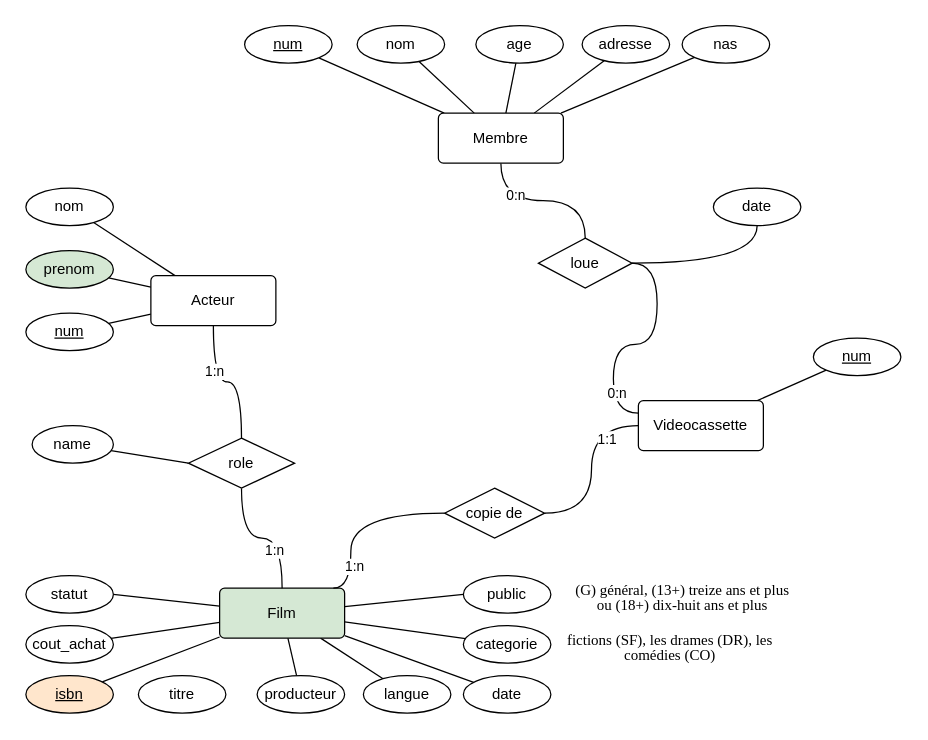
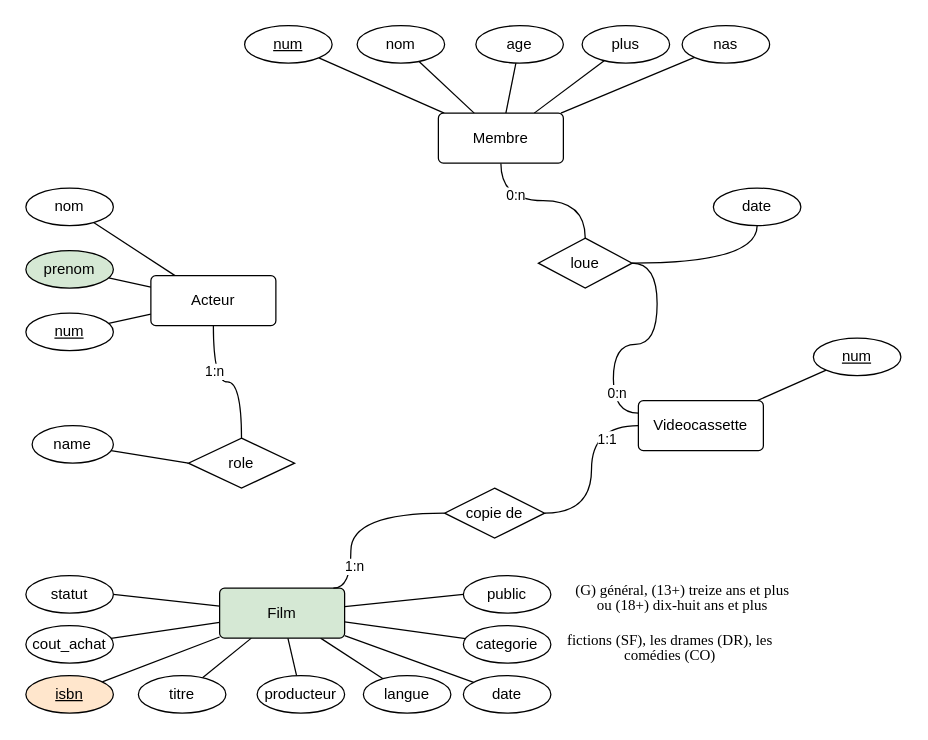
  <mxCell id="0" />
  <mxCell id="1" parent="0" />
  <mxCell id="2" style="edgeStyle=none;rounded=0;orthogonalLoop=1;jettySize=auto;html=1;endArrow=none;endFill=0;" edge="1" parent="1" source="9" target="10"><mxGeometry relative="1" as="geometry" /></mxCell>
  <mxCell id="3" style="edgeStyle=none;rounded=0;orthogonalLoop=1;jettySize=auto;html=1;endArrow=none;endFill=0;" edge="1" parent="1" source="9" target="11"><mxGeometry relative="1" as="geometry" /></mxCell>
  <mxCell id="4" style="edgeStyle=none;rounded=0;orthogonalLoop=1;jettySize=auto;html=1;endArrow=none;endFill=0;" edge="1" parent="1" source="9" target="12"><mxGeometry relative="1" as="geometry" /></mxCell>
  <mxCell id="5" style="edgeStyle=none;rounded=0;orthogonalLoop=1;jettySize=auto;html=1;endArrow=none;endFill=0;" edge="1" parent="1" source="9" target="13"><mxGeometry relative="1" as="geometry" /></mxCell>
  <mxCell id="6" style="edgeStyle=none;rounded=0;orthogonalLoop=1;jettySize=auto;html=1;endArrow=none;endFill=0;" edge="1" parent="1" source="9" target="14"><mxGeometry relative="1" as="geometry" /></mxCell>
  <mxCell id="7" style="edgeStyle=orthogonalEdgeStyle;curved=1;rounded=0;orthogonalLoop=1;jettySize=auto;html=1;endArrow=none;endFill=0;" edge="1" parent="1" source="9" target="28"><mxGeometry relative="1" as="geometry" /></mxCell>
  <mxCell id="8" value="0:n" style="edgeLabel;html=1;align=center;verticalAlign=middle;resizable=0;points=[];" vertex="1" connectable="0" parent="7"><mxGeometry x="-0.357" y="5" relative="1" as="geometry"><mxPoint as="offset" /></mxGeometry></mxCell>
  <mxCell id="9" value="Membre" style="rounded=1;arcSize=10;whiteSpace=wrap;html=1;align=center;" vertex="1" parent="1"><mxGeometry x="350" y="90" width="100" height="40" as="geometry" /></mxCell>
  <mxCell id="10" value="num" style="ellipse;whiteSpace=wrap;html=1;align=center;fontStyle=4" vertex="1" parent="1"><mxGeometry x="195" y="20" width="70" height="30" as="geometry" /></mxCell>
  <mxCell id="11" value="nom" style="ellipse;whiteSpace=wrap;html=1;align=center;" vertex="1" parent="1"><mxGeometry x="285" y="20" width="70" height="30" as="geometry" /></mxCell>
  <mxCell id="12" value="age" style="ellipse;whiteSpace=wrap;html=1;align=center;" vertex="1" parent="1"><mxGeometry x="380" y="20" width="70" height="30" as="geometry" /></mxCell>
- <mxCell id="13" value="adresse" style="ellipse;whiteSpace=wrap;html=1;align=center;" vertex="1" parent="1"><mxGeometry x="465" y="20" width="70" height="30" as="geometry" /></mxCell>
+ <mxCell id="13" value="plus" style="ellipse;whiteSpace=wrap;html=1;align=center;" vertex="1" parent="1"><mxGeometry x="465" y="20" width="70" height="30" as="geometry" /></mxCell>
  <mxCell id="14" value="nas" style="ellipse;whiteSpace=wrap;html=1;align=center;" vertex="1" parent="1"><mxGeometry x="545" y="20" width="70" height="30" as="geometry" /></mxCell>
  <mxCell id="15" style="edgeStyle=none;rounded=0;orthogonalLoop=1;jettySize=auto;html=1;endArrow=none;endFill=0;" edge="1" parent="1" source="24" target="31"><mxGeometry relative="1" as="geometry" /></mxCell>
+ <mxCell id="16" style="edgeStyle=none;rounded=0;orthogonalLoop=1;jettySize=auto;html=1;endArrow=none;endFill=0;" edge="1" parent="1" source="24" target="32"><mxGeometry relative="1" as="geometry" /></mxCell>
  <mxCell id="17" style="edgeStyle=none;rounded=0;orthogonalLoop=1;jettySize=auto;html=1;endArrow=none;endFill=0;" edge="1" parent="1" source="24" target="33"><mxGeometry relative="1" as="geometry" /></mxCell>
  <mxCell id="18" style="edgeStyle=none;rounded=0;orthogonalLoop=1;jettySize=auto;html=1;endArrow=none;endFill=0;" edge="1" parent="1" source="24" target="34"><mxGeometry relative="1" as="geometry" /></mxCell>
  <mxCell id="19" style="edgeStyle=none;rounded=0;orthogonalLoop=1;jettySize=auto;html=1;endArrow=none;endFill=0;" edge="1" parent="1" source="24" target="35"><mxGeometry relative="1" as="geometry" /></mxCell>
  <mxCell id="20" style="edgeStyle=none;rounded=0;orthogonalLoop=1;jettySize=auto;html=1;entryX=1;entryY=0.5;entryDx=0;entryDy=0;endArrow=none;endFill=0;" edge="1" parent="1" source="24" target="51"><mxGeometry relative="1" as="geometry" /></mxCell>
  <mxCell id="21" style="edgeStyle=none;rounded=0;orthogonalLoop=1;jettySize=auto;html=1;endArrow=none;endFill=0;" edge="1" parent="1" source="24" target="50"><mxGeometry relative="1" as="geometry" /></mxCell>
  <mxCell id="22" style="edgeStyle=none;rounded=0;orthogonalLoop=1;jettySize=auto;html=1;entryX=0;entryY=0.5;entryDx=0;entryDy=0;endArrow=none;endFill=0;" edge="1" parent="1" source="24" target="49"><mxGeometry relative="1" as="geometry" /></mxCell>
  <mxCell id="23" style="edgeStyle=none;rounded=0;orthogonalLoop=1;jettySize=auto;html=1;endArrow=none;endFill=0;" edge="1" parent="1" source="24" target="48"><mxGeometry relative="1" as="geometry" /></mxCell>
  <mxCell id="24" value="Film" style="rounded=1;arcSize=10;whiteSpace=wrap;html=1;align=center;fillColor=#d5e8d4;" vertex="1" parent="1"><mxGeometry x="175" y="470" width="100" height="40" as="geometry" /></mxCell>
  <mxCell id="25" style="edgeStyle=orthogonalEdgeStyle;curved=1;rounded=0;orthogonalLoop=1;jettySize=auto;html=1;endArrow=none;endFill=0;" edge="1" parent="1" source="28" target="30"><mxGeometry relative="1" as="geometry" /></mxCell>
  <mxCell id="26" style="edgeStyle=orthogonalEdgeStyle;curved=1;rounded=0;orthogonalLoop=1;jettySize=auto;html=1;entryX=0;entryY=0.25;entryDx=0;entryDy=0;endArrow=none;endFill=0;" edge="1" parent="1" source="28" target="55"><mxGeometry relative="1" as="geometry" /></mxCell>
  <mxCell id="27" value="0:n" style="edgeLabel;html=1;align=center;verticalAlign=middle;resizable=0;points=[];" vertex="1" connectable="0" parent="26"><mxGeometry x="0.621" y="2" relative="1" as="geometry"><mxPoint as="offset" /></mxGeometry></mxCell>
  <mxCell id="28" value="loue" style="shape=rhombus;perimeter=rhombusPerimeter;whiteSpace=wrap;html=1;align=center;" vertex="1" parent="1"><mxGeometry x="430" y="190" width="75" height="40" as="geometry" /></mxCell>
  <mxCell id="29" style="edgeStyle=none;rounded=0;orthogonalLoop=1;jettySize=auto;html=1;exitX=1;exitY=0.5;exitDx=0;exitDy=0;endArrow=none;endFill=0;" edge="1" parent="1" source="28" target="28"><mxGeometry relative="1" as="geometry" /></mxCell>
  <mxCell id="30" value="date" style="ellipse;whiteSpace=wrap;html=1;align=center;" vertex="1" parent="1"><mxGeometry x="570" y="150" width="70" height="30" as="geometry" /></mxCell>
  <mxCell id="31" value="isbn" style="ellipse;whiteSpace=wrap;html=1;align=center;fontStyle=4;fillColor=#ffe6cc;" vertex="1" parent="1"><mxGeometry x="20" y="540" width="70" height="30" as="geometry" /></mxCell>
  <mxCell id="32" value="titre" style="ellipse;whiteSpace=wrap;html=1;align=center;" vertex="1" parent="1"><mxGeometry x="110" y="540" width="70" height="30" as="geometry" /></mxCell>
  <mxCell id="33" value="producteur" style="ellipse;whiteSpace=wrap;html=1;align=center;" vertex="1" parent="1"><mxGeometry x="205" y="540" width="70" height="30" as="geometry" /></mxCell>
  <mxCell id="34" value="langue" style="ellipse;whiteSpace=wrap;html=1;align=center;" vertex="1" parent="1"><mxGeometry x="290" y="540" width="70" height="30" as="geometry" /></mxCell>
  <mxCell id="35" value="date" style="ellipse;whiteSpace=wrap;html=1;align=center;" vertex="1" parent="1"><mxGeometry x="370" y="540" width="70" height="30" as="geometry" /></mxCell>
  <mxCell id="36" style="edgeStyle=orthogonalEdgeStyle;curved=1;rounded=0;orthogonalLoop=1;jettySize=auto;html=1;entryX=0.5;entryY=0;entryDx=0;entryDy=0;endArrow=none;endFill=0;" edge="1" parent="1" source="41" target="47"><mxGeometry relative="1" as="geometry"><Array as="points"><mxPoint x="170" y="305" /><mxPoint x="193" y="305" /></Array></mxGeometry></mxCell>
  <mxCell id="37" value="1:n" style="edgeLabel;html=1;align=center;verticalAlign=middle;resizable=0;points=[];" vertex="1" connectable="0" parent="36"><mxGeometry x="-0.36" relative="1" as="geometry"><mxPoint as="offset" /></mxGeometry></mxCell>
  <mxCell id="38" style="edgeStyle=none;rounded=0;orthogonalLoop=1;jettySize=auto;html=1;endArrow=none;endFill=0;" edge="1" parent="1" source="41" target="42"><mxGeometry relative="1" as="geometry"><mxPoint x="120" y="165" as="targetPoint" /></mxGeometry></mxCell>
  <mxCell id="39" style="edgeStyle=none;rounded=0;orthogonalLoop=1;jettySize=auto;html=1;endArrow=none;endFill=0;" edge="1" parent="1" source="41" target="43"><mxGeometry relative="1" as="geometry" /></mxCell>
  <mxCell id="40" style="edgeStyle=none;rounded=0;orthogonalLoop=1;jettySize=auto;html=1;endArrow=none;endFill=0;" edge="1" parent="1" source="41" target="44"><mxGeometry relative="1" as="geometry" /></mxCell>
  <mxCell id="41" value="Acteur" style="rounded=1;arcSize=10;whiteSpace=wrap;html=1;align=center;" vertex="1" parent="1"><mxGeometry x="120" y="220" width="100" height="40" as="geometry" /></mxCell>
  <mxCell id="42" value="nom" style="ellipse;whiteSpace=wrap;html=1;align=center;" vertex="1" parent="1"><mxGeometry x="20" y="150" width="70" height="30" as="geometry" /></mxCell>
  <mxCell id="43" value="prenom" style="ellipse;whiteSpace=wrap;html=1;align=center;fillColor=#d5e8d4;" vertex="1" parent="1"><mxGeometry x="20" y="200" width="70" height="30" as="geometry" /></mxCell>
  <mxCell id="44" value="num" style="ellipse;whiteSpace=wrap;html=1;align=center;fontStyle=4" vertex="1" parent="1"><mxGeometry x="20" y="250" width="70" height="30" as="geometry" /></mxCell>
- <mxCell id="45" style="edgeStyle=orthogonalEdgeStyle;curved=1;rounded=0;orthogonalLoop=1;jettySize=auto;html=1;endArrow=none;endFill=0;" edge="1" parent="1" source="47" target="24"><mxGeometry relative="1" as="geometry" /></mxCell>
- <mxCell id="46" value="1:n" style="edgeLabel;html=1;align=center;verticalAlign=middle;resizable=0;points=[];" vertex="1" connectable="0" parent="45"><mxGeometry x="0.449" y="-7" relative="1" as="geometry"><mxPoint as="offset" /></mxGeometry></mxCell>
  <mxCell id="47" value="role" style="shape=rhombus;perimeter=rhombusPerimeter;whiteSpace=wrap;html=1;align=center;" vertex="1" parent="1"><mxGeometry x="150" y="350" width="85" height="40" as="geometry" /></mxCell>
  <mxCell id="48" value="categorie" style="ellipse;whiteSpace=wrap;html=1;align=center;" vertex="1" parent="1"><mxGeometry x="370" y="500" width="70" height="30" as="geometry" /></mxCell>
  <mxCell id="49" value="public" style="ellipse;whiteSpace=wrap;html=1;align=center;" vertex="1" parent="1"><mxGeometry x="370" y="460" width="70" height="30" as="geometry" /></mxCell>
  <mxCell id="50" value="cout_achat" style="ellipse;whiteSpace=wrap;html=1;align=center;" vertex="1" parent="1"><mxGeometry x="20" y="500" width="70" height="30" as="geometry" /></mxCell>
  <mxCell id="51" value="statut" style="ellipse;whiteSpace=wrap;html=1;align=center;" vertex="1" parent="1"><mxGeometry x="20" y="460" width="70" height="30" as="geometry" /></mxCell>
  <mxCell id="52" style="edgeStyle=orthogonalEdgeStyle;curved=1;rounded=0;orthogonalLoop=1;jettySize=auto;html=1;entryX=1;entryY=0.5;entryDx=0;entryDy=0;endArrow=none;endFill=0;" edge="1" parent="1" source="55" target="58"><mxGeometry relative="1" as="geometry" /></mxCell>
  <mxCell id="53" value="1:1" style="edgeLabel;html=1;align=center;verticalAlign=middle;resizable=0;points=[];" vertex="1" connectable="0" parent="52"><mxGeometry x="-0.641" y="10" relative="1" as="geometry"><mxPoint as="offset" /></mxGeometry></mxCell>
  <mxCell id="54" style="edgeStyle=none;rounded=0;orthogonalLoop=1;jettySize=auto;html=1;entryX=0;entryY=1;entryDx=0;entryDy=0;endArrow=none;endFill=0;" edge="1" parent="1" source="55" target="59"><mxGeometry relative="1" as="geometry" /></mxCell>
  <mxCell id="55" value="Videocassette" style="rounded=1;arcSize=10;whiteSpace=wrap;html=1;align=center;" vertex="1" parent="1"><mxGeometry x="510" y="320" width="100" height="40" as="geometry" /></mxCell>
  <mxCell id="56" style="edgeStyle=orthogonalEdgeStyle;curved=1;rounded=0;orthogonalLoop=1;jettySize=auto;html=1;entryX=0.91;entryY=0;entryDx=0;entryDy=0;entryPerimeter=0;endArrow=none;endFill=0;" edge="1" parent="1" source="58" target="24"><mxGeometry relative="1" as="geometry"><Array as="points"><mxPoint x="280" y="410" /><mxPoint x="280" y="470" /></Array></mxGeometry></mxCell>
  <mxCell id="57" value="1:n" style="edgeLabel;html=1;align=center;verticalAlign=middle;resizable=0;points=[];" vertex="1" connectable="0" parent="56"><mxGeometry x="0.571" y="2" relative="1" as="geometry"><mxPoint as="offset" /></mxGeometry></mxCell>
  <mxCell id="58" value="copie de" style="shape=rhombus;perimeter=rhombusPerimeter;whiteSpace=wrap;html=1;align=center;" vertex="1" parent="1"><mxGeometry x="355" y="390" width="80" height="40" as="geometry" /></mxCell>
  <mxCell id="59" value="num" style="ellipse;whiteSpace=wrap;html=1;align=center;fontStyle=4" vertex="1" parent="1"><mxGeometry x="650" y="270" width="70" height="30" as="geometry" /></mxCell>
  <mxCell id="60" style="edgeStyle=none;rounded=0;orthogonalLoop=1;jettySize=auto;html=1;entryX=0;entryY=0.5;entryDx=0;entryDy=0;endArrow=none;endFill=0;" edge="1" parent="1" source="61" target="47"><mxGeometry relative="1" as="geometry" /></mxCell>
  <mxCell id="61" value="name" style="ellipse;whiteSpace=wrap;html=1;align=center;" vertex="1" parent="1"><mxGeometry x="25" y="340" width="65" height="30" as="geometry" /></mxCell>
  <mxCell id="62" value="&lt;p style=&quot;margin-bottom: 0in; line-height: 100%; page-break-inside: avoid; page-break-after: avoid&quot; class=&quot;western&quot; lang=&quot;fr-CA&quot;&gt;&lt;br/&gt;&lt;font face=&quot;Calibri, serif&quot;&gt;fictions (SF), les drames (DR), les&lt;br/&gt;comédies (CO)&lt;/font&gt;&lt;/p&gt;" style="text;html=1;align=center;verticalAlign=middle;resizable=0;points=[];autosize=1;strokeColor=none;fillColor=none;" vertex="1" parent="1"><mxGeometry x="450" y="480" width="170" height="50" as="geometry" /></mxCell>
  <mxCell id="63" value="&lt;p style=&quot;margin-bottom: 0in; line-height: 100%; page-break-inside: avoid; page-break-after: avoid&quot; class=&quot;western&quot; lang=&quot;fr-CA&quot;&gt;&lt;br/&gt; &lt;font face=&quot;Calibri, serif&quot;&gt;(G) général, (13+) treize ans et plus&lt;br/&gt;ou (18+) dix-huit ans et plus&lt;/font&gt;&lt;/p&gt;" style="text;html=1;align=center;verticalAlign=middle;resizable=0;points=[];autosize=1;strokeColor=none;fillColor=none;" vertex="1" parent="1"><mxGeometry x="450" y="440" width="190" height="50" as="geometry" /></mxCell>
